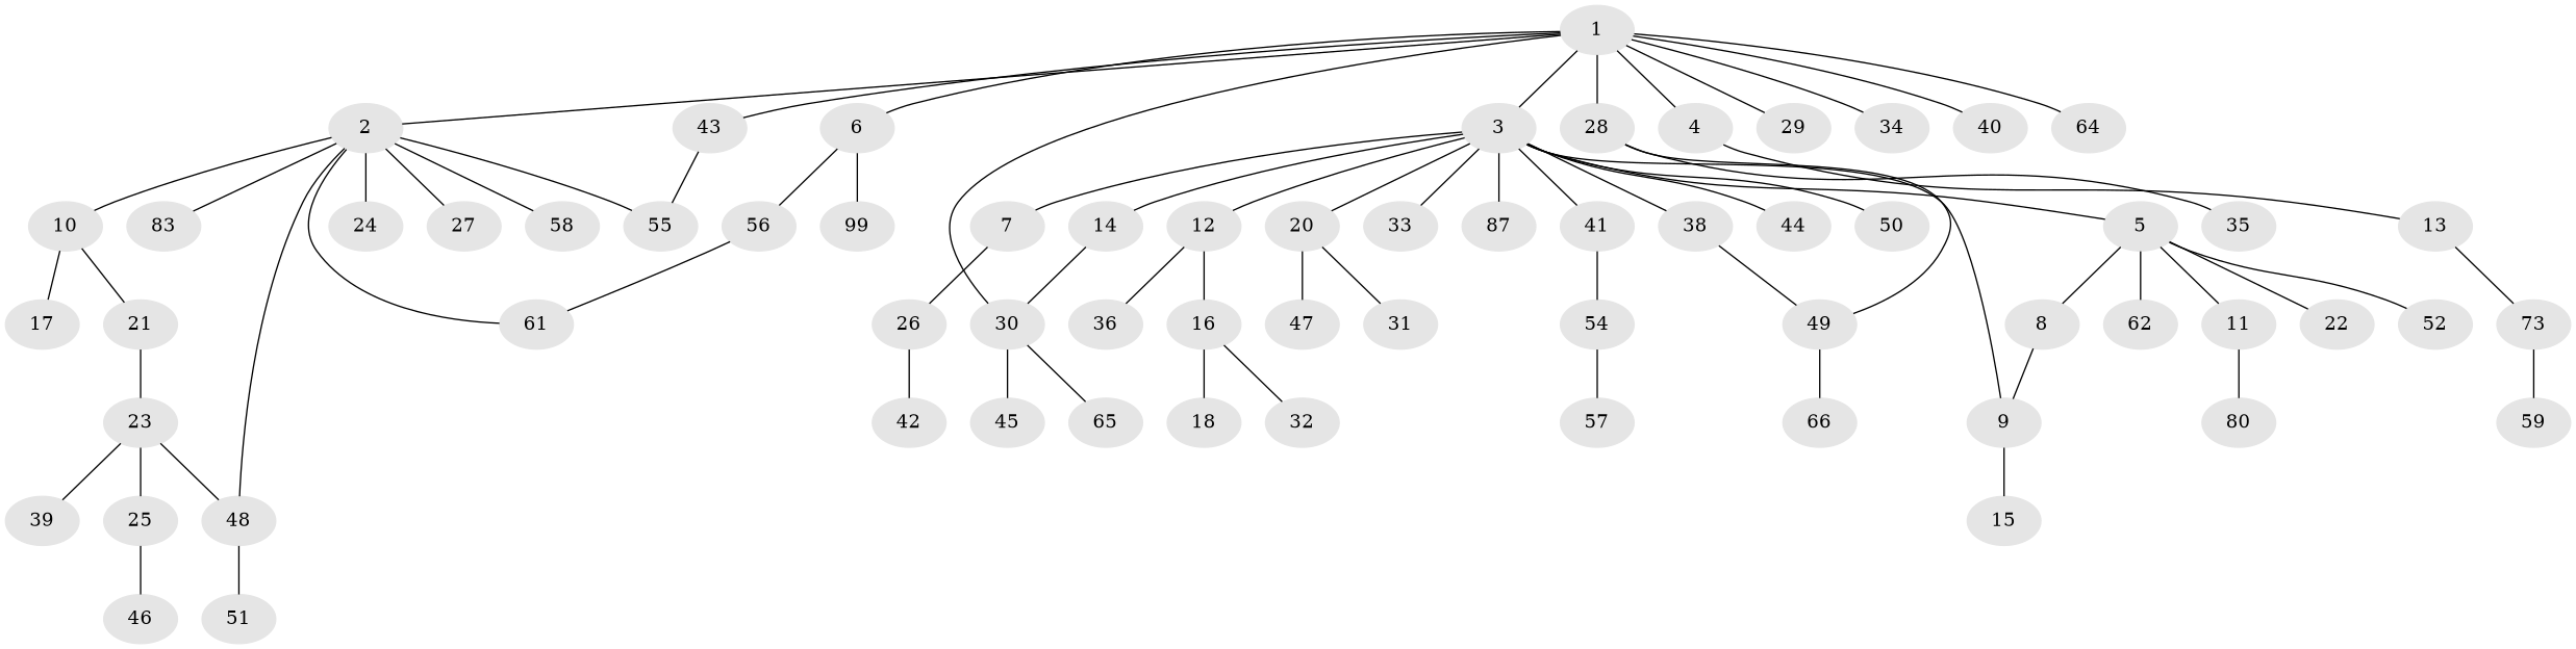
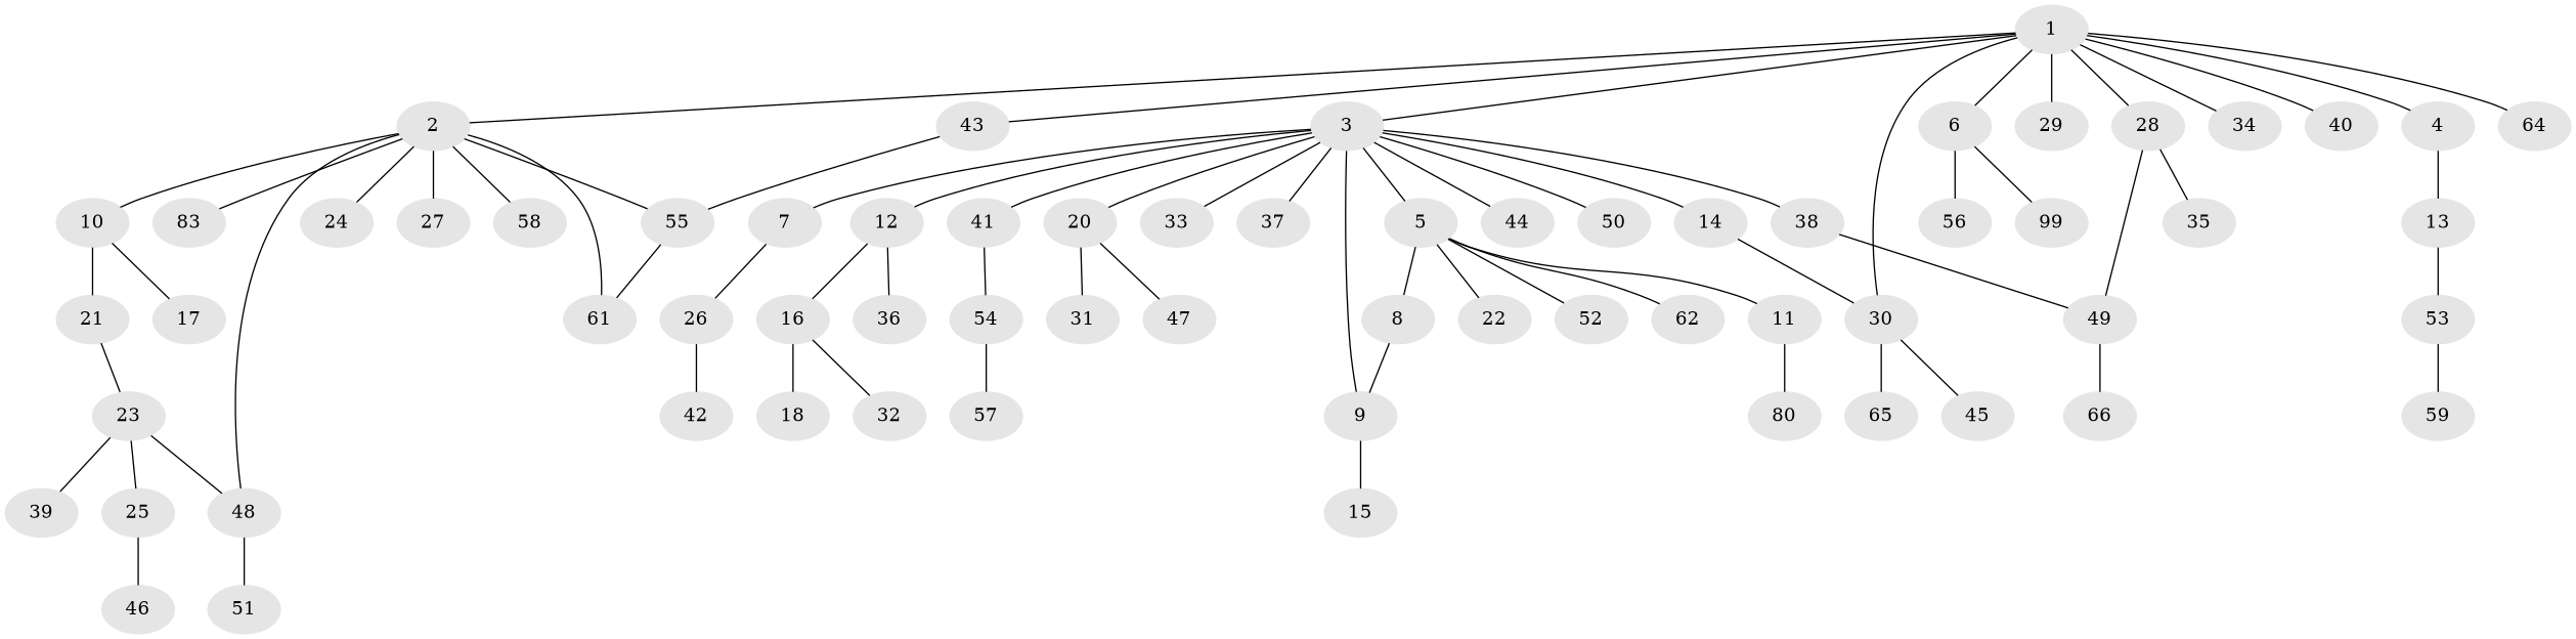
  graph {
    node [color=gray90 style=filled]
    1
    2
    3
    4
    6
    28
    29
    30
    34
    40
    43
    64
    10
    24
    27
    48
    55
    58
    61
    n20 [label=83]
    5
    7
    9
    12
    14
    20
    33
-   37 [label=87]
+   37
    38
    41
    44
    50
    13
    n34 [label=99]
    56
-   53 [label=73]
+   53
    35
    49
    45
    65
    17
    21
    51
    8
    11
    22
    52
    62
    26
    15
    16
    36
    31
    47
    54
    n56 [label=80]
    42
    23
    18
    32
    59
    25
    39
    46
    66
    57
    1 -- 2
    1 -- 3
    1 -- 4
    1 -- 6
    1 -- 28
    1 -- 29
    1 -- 30
    1 -- 34
    1 -- 40
    1 -- 43
    1 -- 64
    2 -- 10
    2 -- 24
    2 -- 27
    2 -- 48
    2 -- 55
    2 -- 58
    2 -- 61
    2 -- n20
    3 -- 5
    3 -- 7
    3 -- 9
    3 -- 12
    3 -- 14
    3 -- 20
    3 -- 33
    3 -- 37
    3 -- 38
    3 -- 41
    3 -- 44
    3 -- 50
    4 -- 13
    6 -- n34
    6 -- 56
    28 -- 35
    28 -- 49
    30 -- 45
    30 -- 65
    43 -- 55
    10 -- 17
    10 -- 21
    48 -- 51
    5 -- 8
    5 -- 11
    5 -- 22
    5 -- 52
    5 -- 62
    7 -- 26
    9 -- 15
    12 -- 16
    12 -- 36
    14 -- 30
    20 -- 31
    20 -- 47
    38 -- 49
    41 -- 54
    13 -- 53
-   56 -- 61
+   55 -- 61
    53 -- 59
    49 -- 66
    21 -- 23
    8 -- 9
    11 -- n56
    26 -- 42
    16 -- 18
    16 -- 32
    54 -- 57
    23 -- 48
    23 -- 25
    23 -- 39
    25 -- 46
  }
